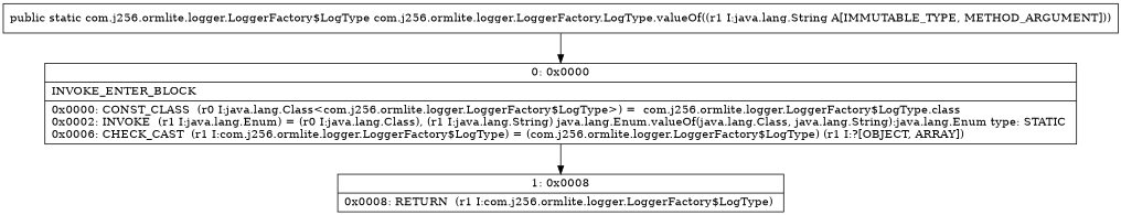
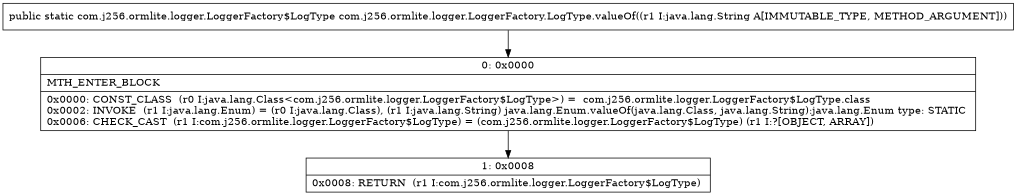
  digraph {
    node [shape=record]
-   n1 [label="{0\:\ 0x0000|INVOKE_ENTER_BLOCK\l|0x0000: CONST_CLASS  (r0 I:java.lang.Class\<com.j256.ormlite.logger.LoggerFactory$LogType\>) =  com.j256.ormlite.logger.LoggerFactory$LogType.class \l0x0002: INVOKE  (r1 I:java.lang.Enum) = (r0 I:java.lang.Class), (r1 I:java.lang.String) java.lang.Enum.valueOf(java.lang.Class, java.lang.String):java.lang.Enum type: STATIC \l0x0006: CHECK_CAST  (r1 I:com.j256.ormlite.logger.LoggerFactory$LogType) = (com.j256.ormlite.logger.LoggerFactory$LogType) (r1 I:?[OBJECT, ARRAY]) \l}"]
+   n1 [label="{0\:\ 0x0000|MTH_ENTER_BLOCK\l|0x0000: CONST_CLASS  (r0 I:java.lang.Class\<com.j256.ormlite.logger.LoggerFactory$LogType\>) =  com.j256.ormlite.logger.LoggerFactory$LogType.class \l0x0002: INVOKE  (r1 I:java.lang.Enum) = (r0 I:java.lang.Class), (r1 I:java.lang.String) java.lang.Enum.valueOf(java.lang.Class, java.lang.String):java.lang.Enum type: STATIC \l0x0006: CHECK_CAST  (r1 I:com.j256.ormlite.logger.LoggerFactory$LogType) = (com.j256.ormlite.logger.LoggerFactory$LogType) (r1 I:?[OBJECT, ARRAY]) \l}"]
    n2 [label="{1\:\ 0x0008|0x0008: RETURN  (r1 I:com.j256.ormlite.logger.LoggerFactory$LogType) \l}"]
    n3 [label="{public static com.j256.ormlite.logger.LoggerFactory$LogType com.j256.ormlite.logger.LoggerFactory.LogType.valueOf((r1 I:java.lang.String A[IMMUTABLE_TYPE, METHOD_ARGUMENT])) }"]
    n1 -> n2
    n3 -> n1
  }
